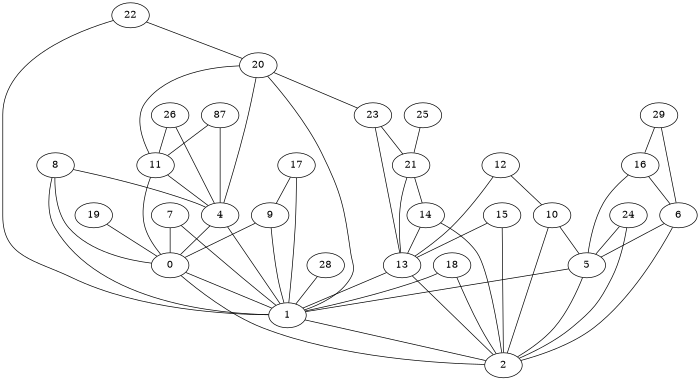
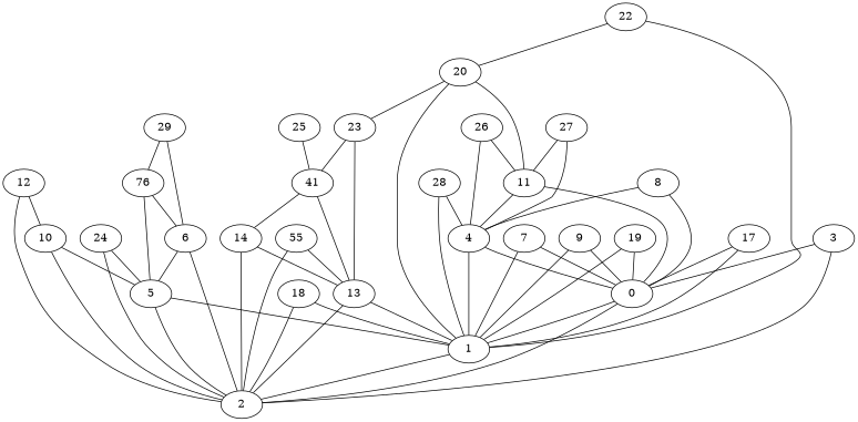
  graph {
    6
    5
    2
    1
    14
    13
    18
    0
    28
    4
    23
-   21
+   21 [label=41]
    11
    8
    17
    26
    10
    24
    7
-   16
+   16 [label=76]
    20
    25
-   27 [label=87]
+   27
    9
    22
    12
    19
-   15
+   15 [label=55]
    29
+   3
    6 -- 5
    6 -- 2
    5 -- 2
    5 -- 1
    1 -- 2
    14 -- 2
    14 -- 13
    13 -- 2
    13 -- 1
    18 -- 2
    18 -- 1
    0 -- 2
    0 -- 1
    28 -- 1
-   20 -- 4
+   28 -- 4
    4 -- 1
    4 -- 0
    23 -- 13
    23 -- 21
    21 -- 14
    21 -- 13
    11 -- 0
    11 -- 4
    8 -- 0
    8 -- 4
    17 -- 1
-   17 -- 9
+   17 -- 0
    26 -- 4
    26 -- 11
    10 -- 5
    10 -- 2
    24 -- 5
    24 -- 2
    7 -- 1
    7 -- 0
    16 -- 6
    16 -- 5
    20 -- 1
    20 -- 23
    20 -- 11
    25 -- 21
    27 -- 4
    27 -- 11
    9 -- 1
    9 -- 0
    22 -- 1
    22 -- 20
-   12 -- 13
+   12 -- 2
    12 -- 10
-   8 -- 1
+   19 -- 1
    19 -- 0
    15 -- 2
    15 -- 13
    29 -- 6
    29 -- 16
+   3 -- 2
+   3 -- 0
  }
